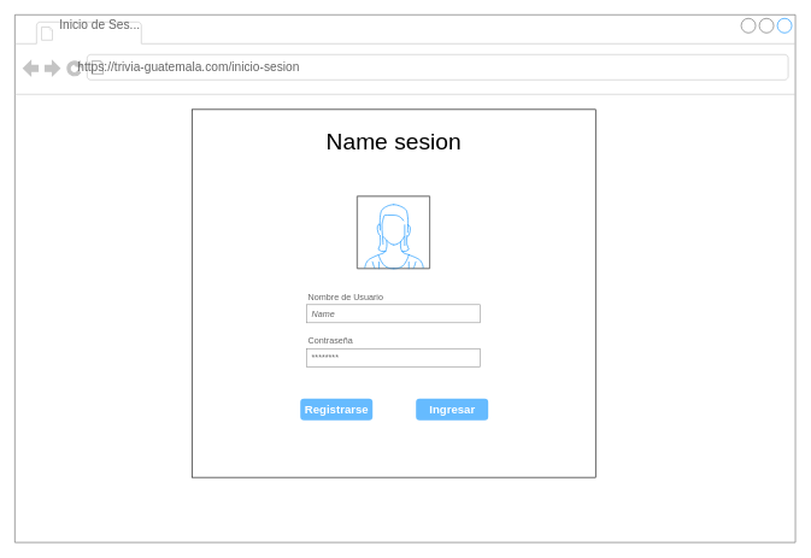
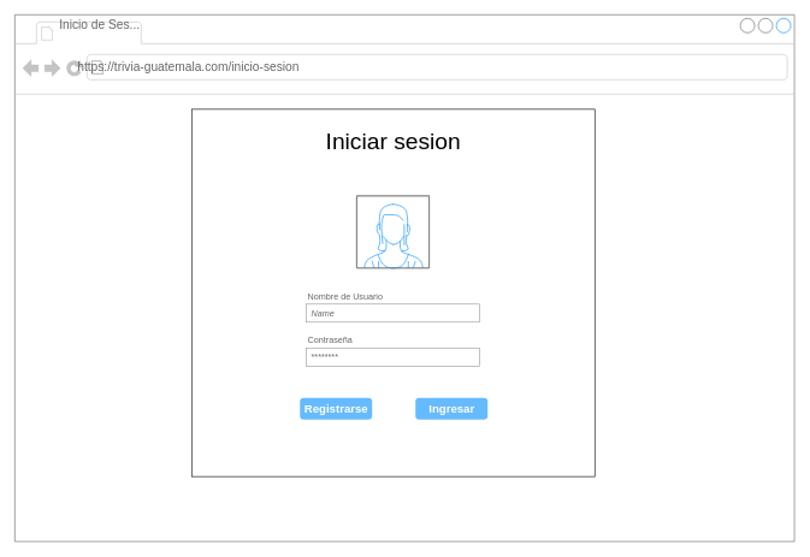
  <mxCell id="0" />
  <mxCell id="1" parent="0" />
  <mxCell id="2" value="" style="strokeWidth=1;shadow=0;dashed=0;align=center;html=1;shape=mxgraph.mockup.containers.browserWindow;rSize=0;strokeColor=#666666;strokeColor2=#008cff;strokeColor3=#c4c4c4;mainText=,;recursiveResize=0;" vertex="1" parent="1"><mxGeometry x="20" y="20" width="1080" height="730" as="geometry" /></mxCell>
  <mxCell id="3" value="" style="rounded=0;whiteSpace=wrap;html=1;fontSize=20;fontColor=#000000;" vertex="1" parent="2"><mxGeometry x="245" y="131" width="558.5" height="509" as="geometry" /></mxCell>
  <mxCell id="4" value="Inicio de Ses..." style="strokeWidth=1;shadow=0;dashed=0;align=center;html=1;shape=mxgraph.mockup.containers.anchor;fontSize=17;fontColor=#666666;align=left;" vertex="1" parent="2"><mxGeometry x="60" y="2" width="160" height="26" as="geometry" /></mxCell>
  <mxCell id="5" value="https://trivia-guatemala.com/inicio-sesion" style="strokeWidth=1;shadow=0;dashed=0;align=center;html=1;shape=mxgraph.mockup.containers.anchor;rSize=0;fontSize=17;fontColor=#666666;align=left;" vertex="1" parent="2"><mxGeometry x="85" y="60" width="250" height="26" as="geometry" /></mxCell>
  <mxCell id="6" value="" style="strokeWidth=1;shadow=0;dashed=0;align=center;html=1;shape=mxgraph.mockup.forms.rrect;rSize=0;strokeColor=none;fillColor=#ffffff;" vertex="1" parent="2"><mxGeometry x="364" y="221" width="320" height="329" as="geometry" /></mxCell>
  <mxCell id="7" value="Nombre de Usuario" style="strokeWidth=1;shadow=0;dashed=0;align=center;html=1;shape=mxgraph.mockup.forms.anchor;fontSize=12;fontColor=#666666;align=left;resizeWidth=1;spacingLeft=0;" vertex="1" parent="6"><mxGeometry width="160" height="20" relative="1" as="geometry"><mxPoint x="40" y="160" as="offset" /></mxGeometry></mxCell>
  <mxCell id="8" value="&lt;i&gt;Name&lt;/i&gt;" style="strokeWidth=1;shadow=0;dashed=0;align=center;html=1;shape=mxgraph.mockup.forms.rrect;rSize=0;strokeColor=#999999;fontColor=#666666;align=left;spacingLeft=5;resizeWidth=1;" vertex="1" parent="6"><mxGeometry width="240" height="25" relative="1" as="geometry"><mxPoint x="40" y="180" as="offset" /></mxGeometry></mxCell>
  <mxCell id="9" value="Contraseña" style="strokeWidth=1;shadow=0;dashed=0;align=center;html=1;shape=mxgraph.mockup.forms.anchor;fontSize=12;fontColor=#666666;align=left;resizeWidth=1;spacingLeft=0;" vertex="1" parent="6"><mxGeometry width="160" height="20" relative="1" as="geometry"><mxPoint x="40" y="221" as="offset" /></mxGeometry></mxCell>
  <mxCell id="10" value="********" style="strokeWidth=1;shadow=0;dashed=0;align=center;html=1;shape=mxgraph.mockup.forms.rrect;rSize=0;strokeColor=#999999;fontColor=#666666;align=left;spacingLeft=5;resizeWidth=1;" vertex="1" parent="6"><mxGeometry width="240" height="25" relative="1" as="geometry"><mxPoint x="40" y="241" as="offset" /></mxGeometry></mxCell>
  <mxCell id="11" value="" style="strokeWidth=1;shadow=0;dashed=0;align=center;html=1;shape=mxgraph.mockup.forms.anchor;fontSize=12;fontColor=#9999ff;align=left;spacingLeft=0;fontStyle=4;resizeWidth=1;" vertex="1" parent="6"><mxGeometry y="1" width="110" height="20" relative="1" as="geometry"><mxPoint x="105" y="-231" as="offset" /></mxGeometry></mxCell>
  <mxCell id="12" value="Registrarse" style="strokeWidth=1;shadow=0;dashed=0;align=center;html=1;shape=mxgraph.mockup.forms.rrect;rSize=5;strokeColor=none;fontColor=#ffffff;fillColor=#66bbff;fontSize=16;fontStyle=1;" vertex="1" parent="6"><mxGeometry y="1" width="100" height="30" relative="1" as="geometry"><mxPoint x="31" y="-19" as="offset" /></mxGeometry></mxCell>
  <mxCell id="13" value="" style="endArrow=none;dashed=1;html=1;dashPattern=1 3;strokeWidth=2;rounded=0;fontSize=10;" edge="1" parent="6" target="6"><mxGeometry width="50" height="50" relative="1" as="geometry"><mxPoint y="230" as="sourcePoint" /><mxPoint x="50" y="180" as="targetPoint" /></mxGeometry></mxCell>
  <mxCell id="14" value="" style="verticalLabelPosition=bottom;shadow=0;dashed=0;align=center;html=1;verticalAlign=top;strokeWidth=1;shape=mxgraph.mockup.containers.userFemale;strokeColor=#666666;strokeColor2=#008cff;fontSize=20;fontColor=#000000;" vertex="1" parent="6"><mxGeometry x="110" y="30" width="100" height="100" as="geometry" /></mxCell>
- <mxCell id="15" value="Name sesion" style="text;html=1;align=center;verticalAlign=middle;resizable=0;points=[];autosize=1;strokeColor=none;fillColor=none;fontSize=32;" vertex="1" parent="2"><mxGeometry x="419" y="151" width="210" height="50" as="geometry" /></mxCell>
+ <mxCell id="15" value="Iniciar sesion" style="text;html=1;align=center;verticalAlign=middle;resizable=0;points=[];autosize=1;strokeColor=none;fillColor=none;fontSize=32;" vertex="1" parent="2"><mxGeometry x="419" y="151" width="210" height="50" as="geometry" /></mxCell>
  <mxCell id="16" value="Ingresar" style="strokeWidth=1;shadow=0;dashed=0;align=center;html=1;shape=mxgraph.mockup.forms.rrect;rSize=5;strokeColor=none;fontColor=#ffffff;fillColor=#66bbff;fontSize=16;fontStyle=1;" vertex="1" parent="2"><mxGeometry y="1" width="100" height="30" relative="1" as="geometry"><mxPoint x="555" y="-199" as="offset" /></mxGeometry></mxCell>
